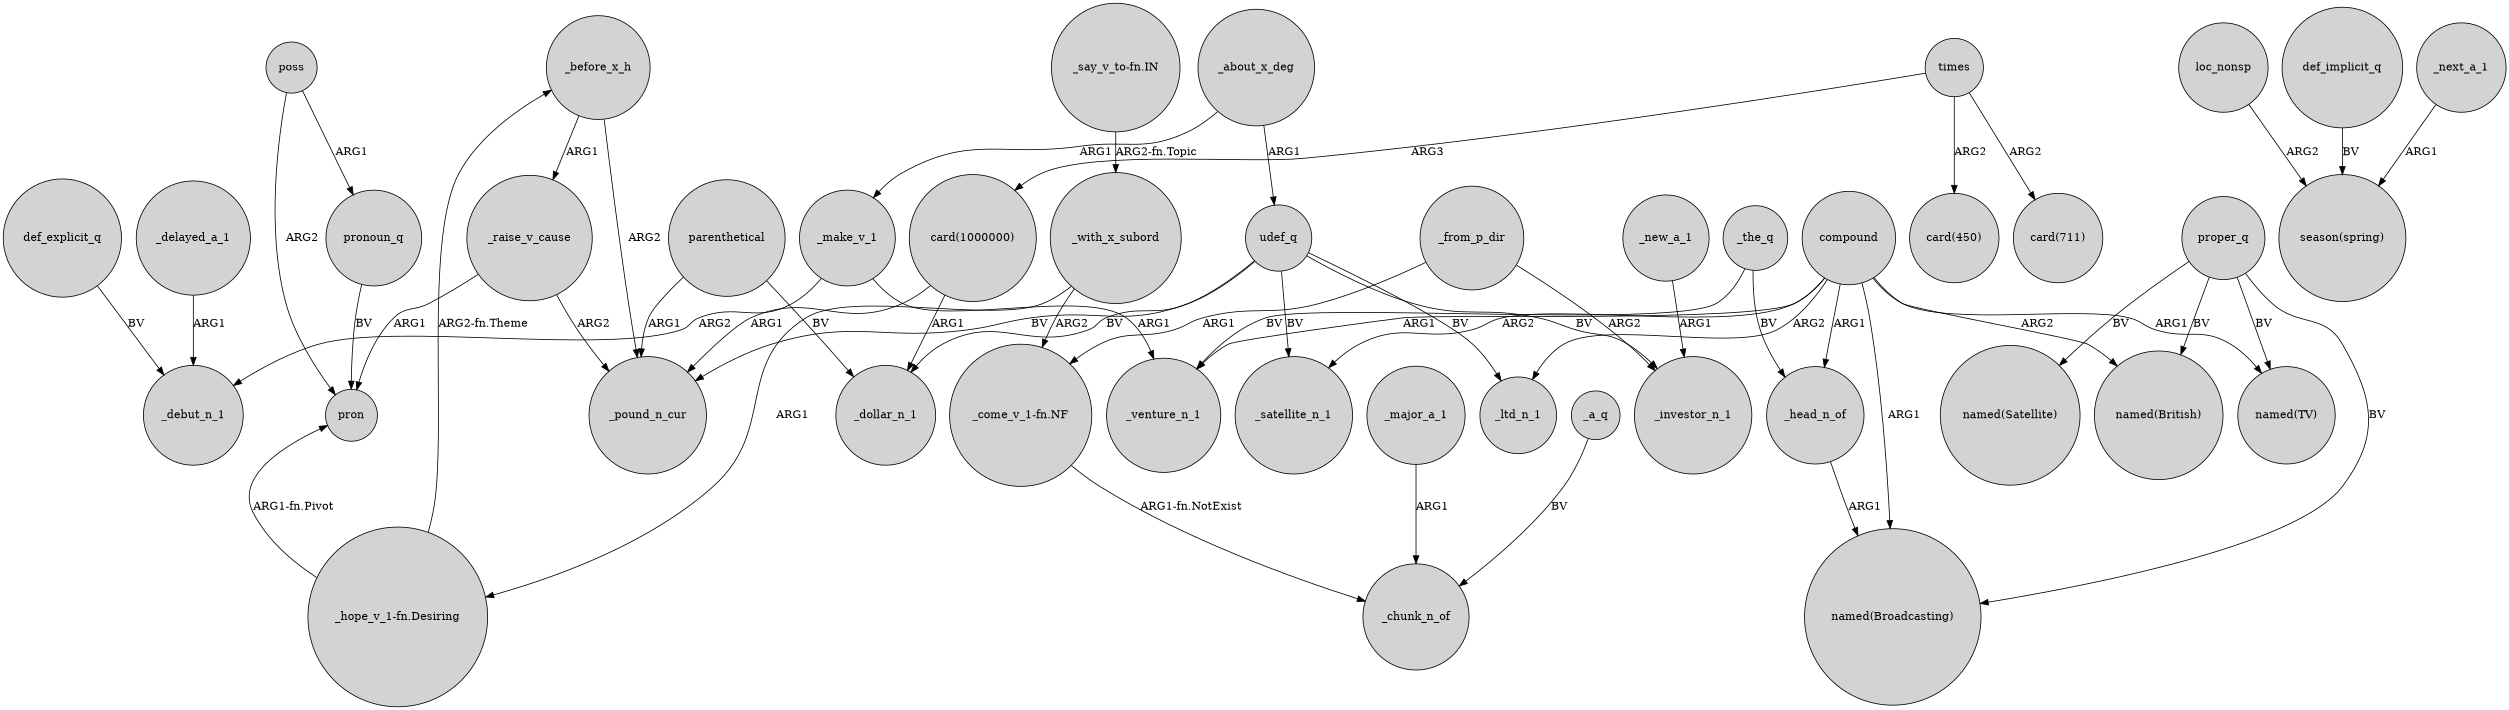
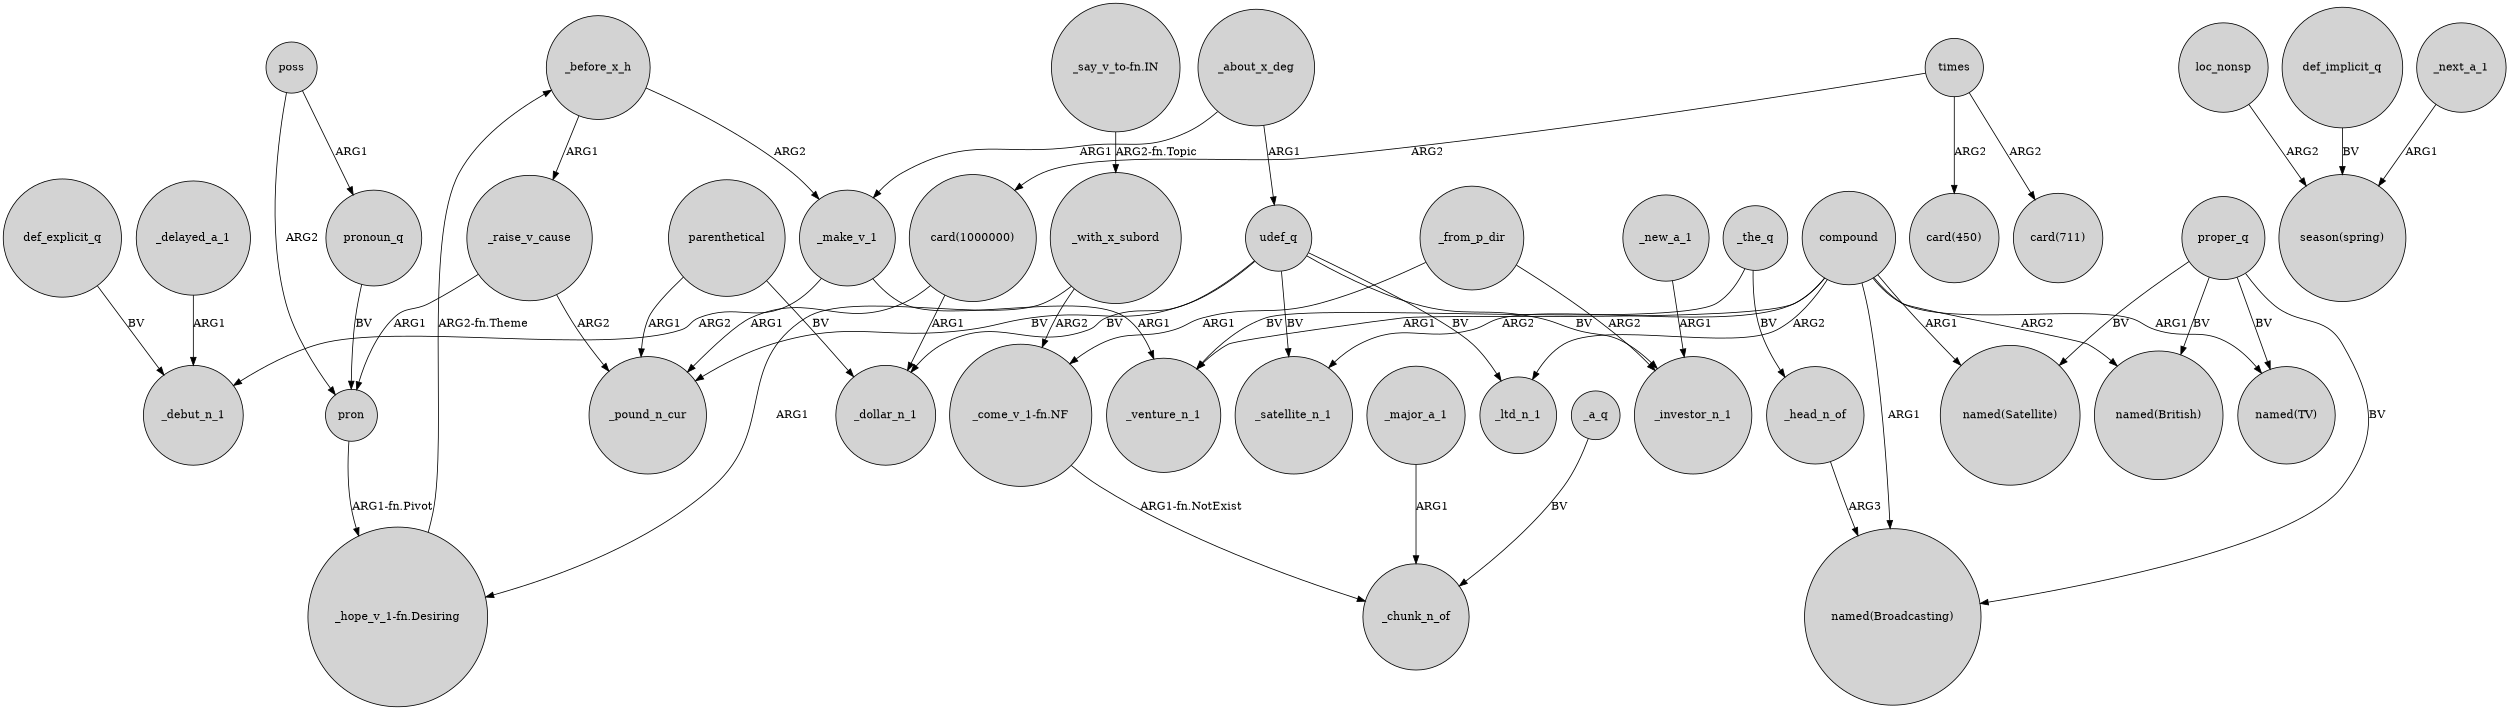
  digraph {
    node [shape=circle style=filled]
    compound
    _venture_n_1
    "named(Broadcasting)"
    "named(British)"
    "named(Satellite)"
    "named(TV)"
    _satellite_n_1
    _ltd_n_1
    "_hope_v_1-fn.Desiring"
    pron
    _before_x_h
    _make_v_1
    _raise_v_cause
    poss
    pronoun_q
    "card(1000000)"
    _dollar_n_1
    _pound_n_cur
    _new_a_1
    _investor_n_1
    times
    "card(450)"
    "card(711)"
    udef_q
    proper_q
    _with_x_subord
    "_come_v_1-fn.NF"
    _chunk_n_of
    loc_nonsp
    "season(spring)"
    _debut_n_1
    _the_q
    _head_n_of
    _about_x_deg
    _from_p_dir
    "_say_v_to-fn.IN"
    _delayed_a_1
    parenthetical
    _major_a_1
    _a_q
    def_implicit_q
    def_explicit_q
    _next_a_1
    compound -> _venture_n_1 [label=ARG1]
    compound -> "named(Broadcasting)" [label=ARG1]
    compound -> "named(British)" [label=ARG2]
-   compound -> _head_n_of [label=ARG1]
+   compound -> "named(Satellite)" [label=ARG1]
    compound -> "named(TV)" [label=ARG1]
    compound -> _satellite_n_1 [label=ARG2]
    compound -> _ltd_n_1 [label=ARG2]
-   "_hope_v_1-fn.Desiring" -> pron [label="ARG1-fn.Pivot"]
+   pron -> "_hope_v_1-fn.Desiring" [label="ARG1-fn.Pivot"]
    "_hope_v_1-fn.Desiring" -> _before_x_h [label="ARG2-fn.Theme"]
-   _before_x_h -> _pound_n_cur [label=ARG2]
+   _before_x_h -> _make_v_1 [label=ARG2]
    _before_x_h -> _raise_v_cause [label=ARG1]
    _make_v_1 -> _venture_n_1 [label=ARG1]
    _make_v_1 -> _debut_n_1 [label=ARG2]
    _raise_v_cause -> pron [label=ARG1]
    _raise_v_cause -> _pound_n_cur [label=ARG2]
    poss -> pron [label=ARG2]
    poss -> pronoun_q [label=ARG1]
    pronoun_q -> pron [label=BV]
    "card(1000000)" -> _dollar_n_1 [label=ARG1]
    "card(1000000)" -> _pound_n_cur [label=ARG1]
    _new_a_1 -> _investor_n_1 [label=ARG1]
-   times -> "card(1000000)" [label=ARG3]
+   times -> "card(1000000)" [label=ARG2]
    times -> "card(450)" [label=ARG2]
    times -> "card(711)" [label=ARG2]
    udef_q -> _satellite_n_1 [label=BV]
    udef_q -> _ltd_n_1 [label=BV]
    udef_q -> _dollar_n_1 [label=BV]
    udef_q -> _pound_n_cur [label=BV]
    udef_q -> _investor_n_1 [label=BV]
    proper_q -> "named(Broadcasting)" [label=BV]
    proper_q -> "named(British)" [label=BV]
    proper_q -> "named(Satellite)" [label=BV]
    proper_q -> "named(TV)" [label=BV]
    _with_x_subord -> "_hope_v_1-fn.Desiring" [label=ARG1]
    _with_x_subord -> "_come_v_1-fn.NF" [label=ARG2]
    "_come_v_1-fn.NF" -> _chunk_n_of [label="ARG1-fn.NotExist"]
    loc_nonsp -> "season(spring)" [label=ARG2]
    _the_q -> _venture_n_1 [label=BV]
    _the_q -> _head_n_of [label=BV]
-   _head_n_of -> "named(Broadcasting)" [label=ARG1]
+   _head_n_of -> "named(Broadcasting)" [label=ARG3]
    _about_x_deg -> _make_v_1 [label=ARG1]
    _about_x_deg -> udef_q [label=ARG1]
    _from_p_dir -> _investor_n_1 [label=ARG2]
    _from_p_dir -> "_come_v_1-fn.NF" [label=ARG1]
    "_say_v_to-fn.IN" -> _with_x_subord [label="ARG2-fn.Topic"]
    _delayed_a_1 -> _debut_n_1 [label=ARG1]
    parenthetical -> _dollar_n_1 [label=BV]
    parenthetical -> _pound_n_cur [label=ARG1]
    _major_a_1 -> _chunk_n_of [label=ARG1]
    _a_q -> _chunk_n_of [label=BV]
    def_implicit_q -> "season(spring)" [label=BV]
    def_explicit_q -> _debut_n_1 [label=BV]
    _next_a_1 -> "season(spring)" [label=ARG1]
  }
